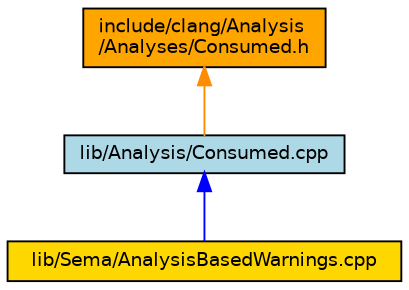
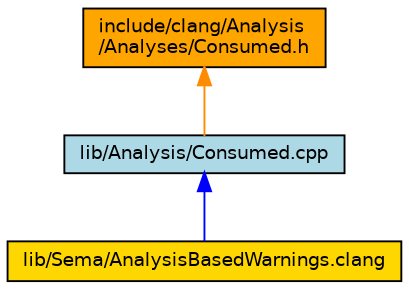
  digraph {
    node [color=black fontname=Helvetica fontsize=10 shape=record style=filled]
    edge [dir=back fontname=Helvetica fontsize=10 labelfontname=Helvetica labelfontsize=10 style=solid]
    n1 [fillcolor=orange fontcolor=black height=0.2 label="include/clang/Analysis\l/Analyses/Consumed.h" width=0.4]
    n2 [fillcolor=lightblue height=0.2 label="lib/Analysis/Consumed.cpp" width=0.4]
-   n3 [fillcolor=gold height=0.2 label="lib/Sema/AnalysisBasedWarnings.cpp" width=0.4]
+   n3 [fillcolor=gold height=0.2 label="lib/Sema/AnalysisBasedWarnings.clang" width=0.4]
    n1 -> n2 [color=darkorange]
    n2 -> n3 [color=blue]
  }
